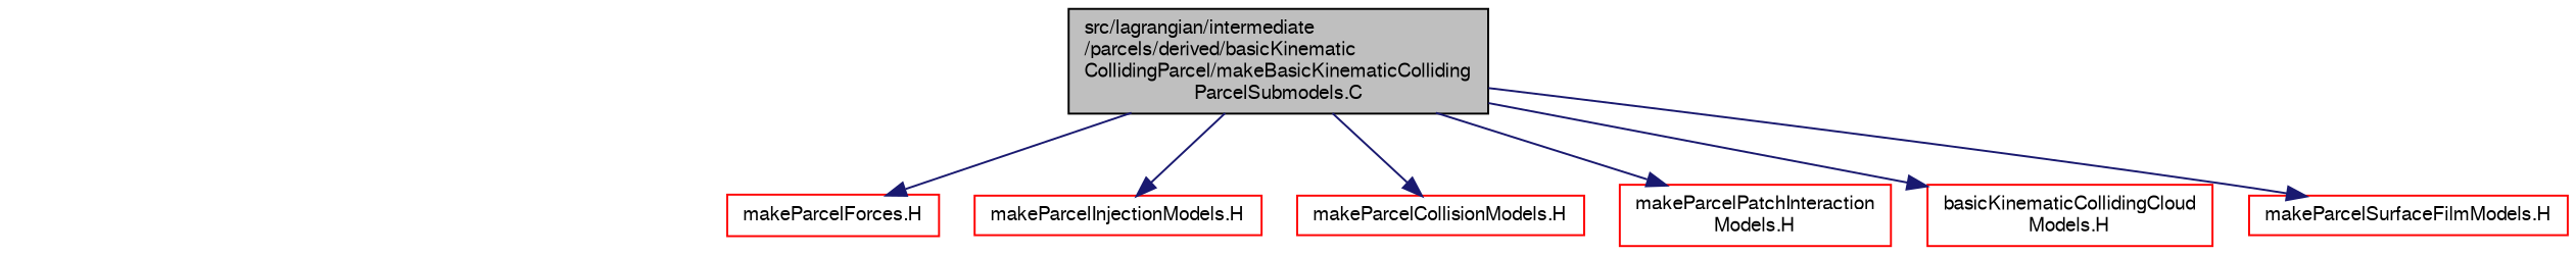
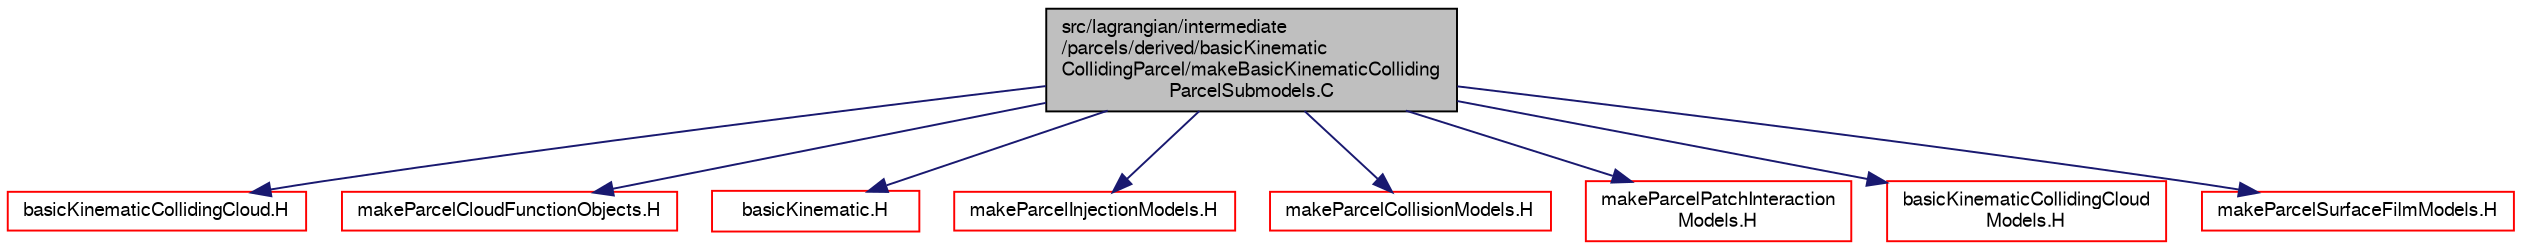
  digraph {
    node [color=red fontname=FreeSans fontsize=10 shape=record]
    edge [color=midnightblue fontname=FreeSans fontsize=10 labelfontname=FreeSans labelfontsize=10 style=solid]
    n1 [color=black fillcolor=grey75 fontcolor=black height=0.2 label="src/lagrangian/intermediate\l/parcels/derived/basicKinematic\lCollidingParcel/makeBasicKinematicColliding\lParcelSubmodels.C" style=filled width=0.4]
-   n4 [height=0.2 label="makeParcelForces.H" width=0.4]
+   n2 [height=0.2 label="basicKinematicCollidingCloud.H" width=0.4]
+   n3 [height=0.2 label="makeParcelCloudFunctionObjects.H" width=0.4]
+   n4 [height=0.2 label="basicKinematic.H" width=0.4]
    n5 [height=0.2 label="makeParcelInjectionModels.H" width=0.4]
    n6 [height=0.2 label="makeParcelCollisionModels.H" width=0.4]
    n7 [height=0.2 label="makeParcelPatchInteraction\lModels.H" width=0.4]
    n8 [height=0.2 label="basicKinematicCollidingCloud\lModels.H" width=0.4]
    n9 [height=0.2 label="makeParcelSurfaceFilmModels.H" width=0.4]
+   n1 -> n2
+   n1 -> n3
    n1 -> n4
    n1 -> n5
    n1 -> n6
    n1 -> n7
    n1 -> n8
    n1 -> n9
  }
